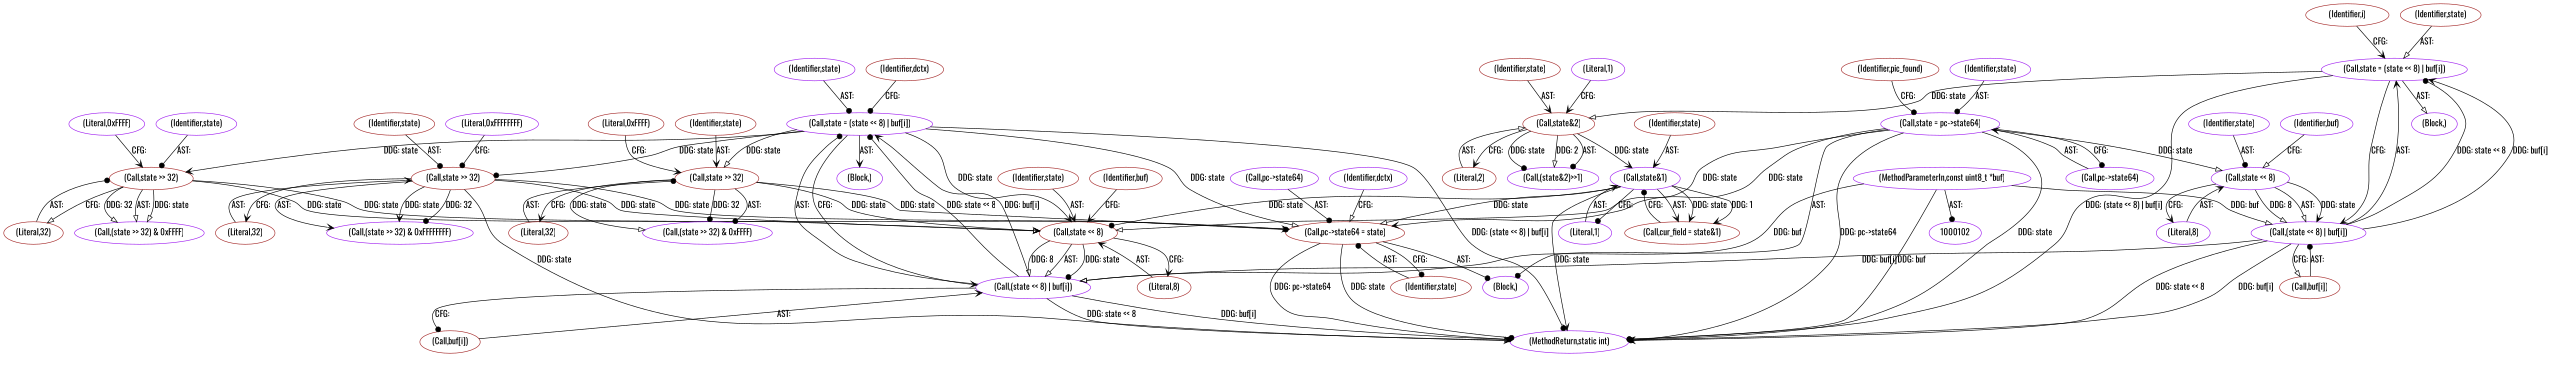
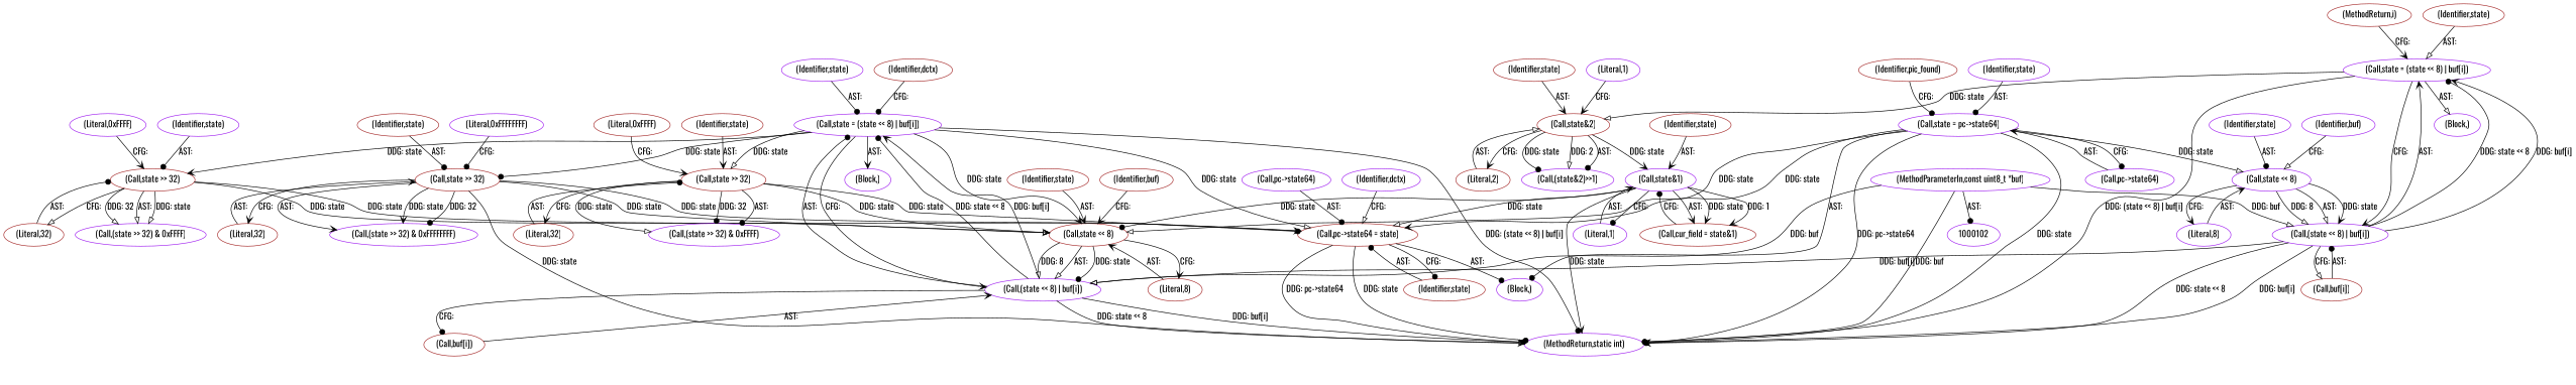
  digraph {
    fontname=Oswald
    node [color=purple fontname=Oswald]
    edge [arrowhead=vee fontname=Oswald]
    n1 [color=brown label="(Call,pc->state64 = state)"]
    n2 [color=brown label="(Identifier,state)"]
    n3 [label="(MethodReturn,static int)"]
    n4 [label="(Block,)"]
    n5 [label="(Call,state = (state << 8) | buf[i])"]
    n6 [label="(Call,(state << 8) | buf[i])"]
    n7 [color=brown label="(Call,state << 8)"]
    n8 [color=brown label="(Call,state >> 32)"]
    n9 [color=brown label="(Call,state >> 32)"]
    n10 [color=brown label="(Call,state >> 32)"]
    n11 [label="(Block,)"]
    n12 [color=brown label="(Call,buf[i])"]
    n13 [color=brown label="(Literal,8)"]
    n14 [label="(Call,(state >> 32) & 0xFFFF)"]
    n15 [color=brown label="(Literal,32)"]
    n16 [label="(Call,(state >> 32) & 0xFFFFFFFF)"]
    n17 [color=brown label="(Literal,32)"]
    n18 [color=brown label="(Literal,32)"]
    n19 [label="(Call,(state >> 32) & 0xFFFF)"]
    n20 [label="(Call,state&1)"]
    n21 [color=brown label="(Call,cur_field = state&1)"]
    n22 [label="(Literal,1)"]
    n23 [color=brown label="(Call,state&2)"]
    n24 [color=brown label="(Literal,2)"]
    n25 [label="(Call,(state&2)>>1)"]
    n26 [label="(Call,state = (state << 8) | buf[i])"]
    n27 [label="(Call,(state << 8) | buf[i])"]
    n28 [label="(Block,)"]
    n29 [color=brown label="(Call,buf[i])"]
    n30 [label="(Call,state << 8)"]
    n31 [label="(Literal,8)"]
    n32 [label="(Call,state = pc->state64)"]
    n33 [label="(Call,pc->state64)"]
    n34 [label="(MethodParameterIn,const uint8_t *buf)"]
    1000102
    n36 [label="(Identifier,state)"]
-   n37 [color=brown label="(Identifier,i)"]
+   n37 [color=brown label="(MethodReturn,i)"]
    n38 [color=brown label="(Identifier,state)"]
    n39 [label="(Identifier,state)"]
    n40 [color=brown label="(Identifier,pic_found)"]
    n41 [color=brown label="(Identifier,state)"]
    n42 [label="(Literal,1)"]
    n43 [color=brown label="(Identifier,state)"]
    n44 [label="(Call,pc->state64)"]
    n45 [label="(Literal,0xFFFFFFFF)"]
    n46 [label="(Literal,0xFFFF)"]
    n47 [label="(Identifier,buf)"]
    n48 [color=brown label="(Identifier,state)"]
    n49 [label="(Identifier,dctx)"]
    n50 [color=brown label="(Identifier,state)"]
    n51 [label="(Identifier,state)"]
    n52 [color=brown label="(Literal,0xFFFF)"]
    n53 [color=brown label="(Identifier,buf)"]
    n54 [color=brown label="(Identifier,dctx)"]
    n55 [label="(Identifier,state)"]
    n56 [color=brown label="(Identifier,state)"]
    n1 -> n2 [arrowhead=dot label="CFG: "]
    n1 -> n3 [arrowhead=onormal label="DDG: pc->state64"]
    n1 -> n3 [arrowhead=dot label="DDG: state"]
    n1 -> n4 [arrowhead=dot label="AST: "]
    n2 -> n1 [arrowhead=dot label="AST: "]
    n5 -> n1 [arrowhead=onormal label="DDG: state"]
    n5 -> n3 [arrowhead=dot label="DDG: (state << 8) | buf[i]"]
    n5 -> n6 [label="CFG: "]
    n5 -> n7 [label="DDG: state"]
    n5 -> n8 [label="DDG: state"]
    n5 -> n9 [arrowhead=dot label="DDG: state"]
    n5 -> n10 [arrowhead=onormal label="DDG: state"]
    n5 -> n11 [label="AST: "]
    n6 -> n3 [arrowhead=onormal label="DDG: state << 8"]
    n6 -> n3 [arrowhead=dot label="DDG: buf[i]"]
    n6 -> n5 [arrowhead=dot label="AST: "]
    n6 -> n5 [arrowhead=dot label="DDG: state << 8"]
    n6 -> n5 [label="DDG: buf[i]"]
    n6 -> n12 [arrowhead=dot label="CFG: "]
    n7 -> n6 [arrowhead=onormal label="AST: "]
    n7 -> n6 [arrowhead=dot label="DDG: state"]
    n7 -> n6 [arrowhead=onormal label="DDG: 8"]
    n7 -> n13 [label="CFG: "]
    n8 -> n1 [arrowhead=onormal label="DDG: state"]
    n8 -> n7 [arrowhead=onormal label="DDG: state"]
    n8 -> n14 [arrowhead=onormal label="AST: "]
    n8 -> n14 [arrowhead=onormal label="DDG: state"]
    n8 -> n14 [arrowhead=onormal label="DDG: 32"]
    n8 -> n15 [arrowhead=onormal label="CFG: "]
    n9 -> n1 [label="DDG: state"]
    n9 -> n3 [label="DDG: state"]
    n9 -> n7 [arrowhead=onormal label="DDG: state"]
    n9 -> n16 [label="AST: "]
    n9 -> n16 [label="DDG: state"]
    n9 -> n16 [arrowhead=dot label="DDG: 32"]
    n9 -> n17 [label="CFG: "]
    n10 -> n1 [arrowhead=dot label="DDG: state"]
    n10 -> n7 [label="DDG: state"]
    n10 -> n18 [label="CFG: "]
    n10 -> n19 [arrowhead=dot label="AST: "]
    n10 -> n19 [arrowhead=onormal label="DDG: state"]
    n10 -> n19 [arrowhead=dot label="DDG: 32"]
    n12 -> n6 [label="AST: "]
    n13 -> n7 [label="AST: "]
    n15 -> n8 [arrowhead=dot label="AST: "]
    n17 -> n9 [label="AST: "]
    n18 -> n10 [arrowhead=dot label="AST: "]
    n20 -> n1 [arrowhead=onormal label="DDG: state"]
    n20 -> n3 [label="DDG: state"]
    n20 -> n7 [arrowhead=dot label="DDG: state"]
    n20 -> n21 [label="AST: "]
    n20 -> n21 [label="DDG: state"]
    n20 -> n21 [label="DDG: 1"]
    n20 -> n22 [arrowhead=dot label="CFG: "]
    n21 -> n20 [arrowhead=dot label="CFG: "]
    n22 -> n20 [label="AST: "]
    n23 -> n20 [label="DDG: state"]
    n23 -> n24 [label="CFG: "]
    n23 -> n25 [arrowhead=dot label="AST: "]
    n23 -> n25 [arrowhead=dot label="DDG: state"]
    n23 -> n25 [arrowhead=onormal label="DDG: 2"]
    n24 -> n23 [arrowhead=onormal label="AST: "]
    n26 -> n3 [arrowhead=dot label="DDG: (state << 8) | buf[i]"]
    n26 -> n23 [arrowhead=onormal label="DDG: state"]
    n26 -> n27 [label="CFG: "]
    n26 -> n28 [arrowhead=onormal label="AST: "]
    n27 -> n3 [label="DDG: state << 8"]
    n27 -> n3 [label="DDG: buf[i]"]
    n27 -> n6 [arrowhead=onormal label="DDG: buf[i]"]
    n27 -> n26 [label="AST: "]
    n27 -> n26 [arrowhead=dot label="DDG: state << 8"]
    n27 -> n26 [label="DDG: buf[i]"]
    n27 -> n29 [arrowhead=onormal label="CFG: "]
    n29 -> n27 [arrowhead=dot label="AST: "]
    n30 -> n27 [arrowhead=onormal label="AST: "]
    n30 -> n27 [label="DDG: state"]
    n30 -> n27 [arrowhead=onormal label="DDG: 8"]
    n30 -> n31 [label="CFG: "]
    n31 -> n30 [label="AST: "]
    n32 -> n1 [label="DDG: state"]
    n32 -> n3 [arrowhead=dot label="DDG: pc->state64"]
    n32 -> n3 [arrowhead=onormal label="DDG: state"]
    n32 -> n4 [arrowhead=dot label="AST: "]
    n32 -> n7 [arrowhead=onormal label="DDG: state"]
    n32 -> n30 [arrowhead=onormal label="DDG: state"]
    n32 -> n33 [arrowhead=dot label="CFG: "]
    n33 -> n32 [label="AST: "]
    n34 -> n3 [arrowhead=dot label="DDG: buf"]
    n34 -> n6 [arrowhead=onormal label="DDG: buf"]
    n34 -> n27 [arrowhead=onormal label="DDG: buf"]
    n34 -> 1000102 [arrowhead=dot label="AST: "]
    n36 -> n30 [arrowhead=dot label="AST: "]
    n37 -> n26 [label="CFG: "]
    n38 -> n9 [arrowhead=dot label="AST: "]
    n39 -> n5 [arrowhead=dot label="AST: "]
    n40 -> n32 [arrowhead=dot label="CFG: "]
    n41 -> n23 [label="AST: "]
    n42 -> n23 [label="CFG: "]
    n43 -> n26 [arrowhead=onormal label="AST: "]
    n44 -> n1 [arrowhead=dot label="AST: "]
    n45 -> n9 [arrowhead=dot label="CFG: "]
    n46 -> n8 [label="CFG: "]
    n47 -> n30 [arrowhead=onormal label="CFG: "]
    n48 -> n10 [label="AST: "]
    n49 -> n1 [arrowhead=onormal label="CFG: "]
    n50 -> n7 [label="AST: "]
    n51 -> n32 [arrowhead=dot label="AST: "]
    n52 -> n10 [label="CFG: "]
    n53 -> n7 [label="CFG: "]
    n54 -> n5 [arrowhead=dot label="CFG: "]
    n55 -> n8 [arrowhead=dot label="AST: "]
    n56 -> n20 [label="AST: "]
  }
